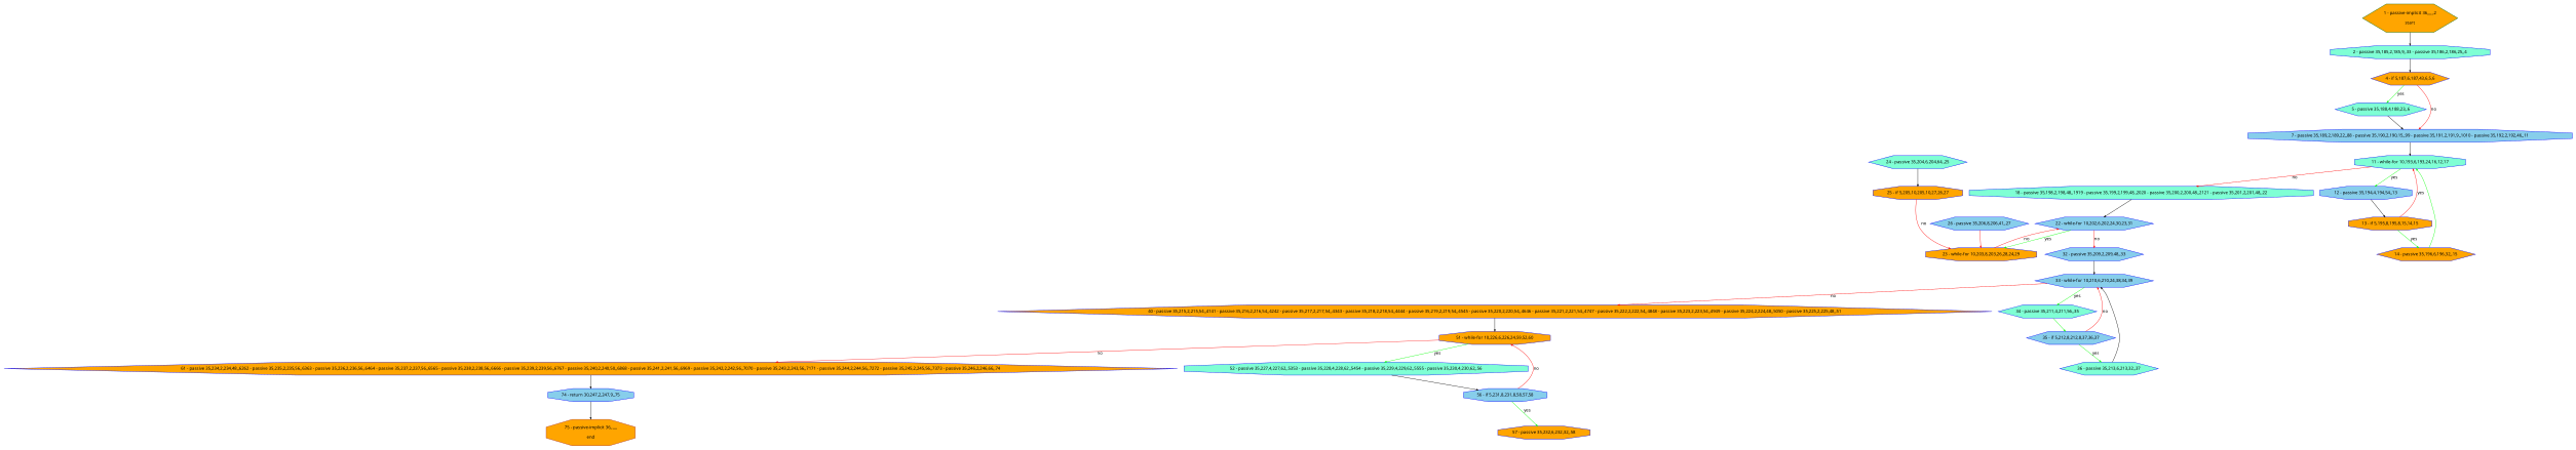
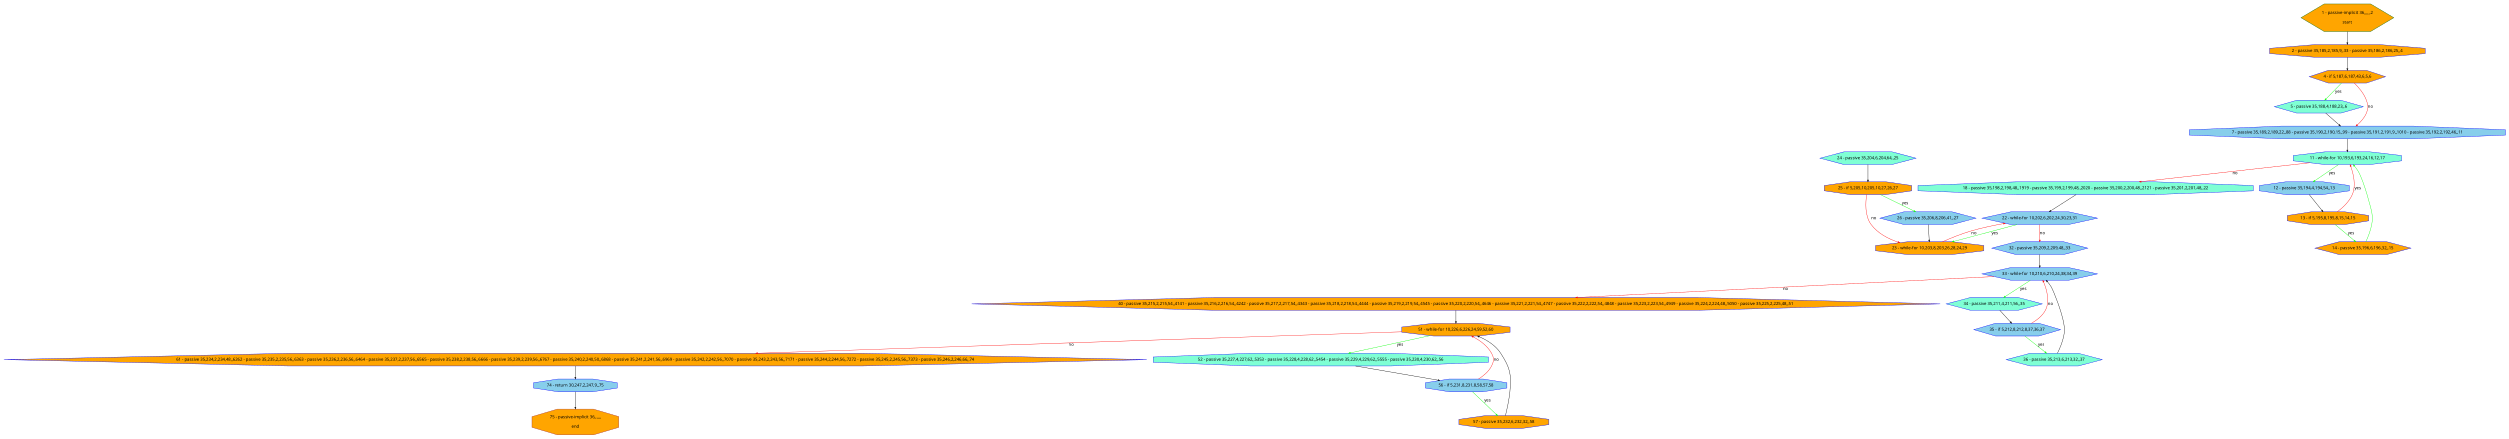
  digraph {
    bgcolor=white
    compound=true
    fillcolor="#FFFFCC"
    fontname="Noto Sans"
    fontsize=12
    pack=true
    packmode=clust
    style="rounded,filled"
    node [color="#0000ff" compound=true fillcolor=orange fixedsize=false fontname="Noto Sans" fontsize=12 node_initialized=no shape=octagon style=filled]
    edge [arrowhead=normal arrowsize=0.5 arrowtail=none color="#000000" compound=true dir=forward fontcolor=black fontname="Noto Sans" fontsize=12]
-   n1 [fillcolor=aquamarine label="2 - passive 35,185,2,185,9,,33 - passive 35,186,2,186,25,,4"]
+   n1 [label="2 - passive 35,185,2,185,9,,33 - passive 35,186,2,186,25,,4"]
    n2 [label="4 - if 5,187,6,187,43,6,5,6" shape=hexagon]
    n3 [fillcolor=aquamarine label="5 - passive 35,188,4,188,23,,6" shape=hexagon]
    n4 [fillcolor=skyblue label="7 - passive 35,189,2,189,22,,88 - passive 35,190,2,190,15,,99 - passive 35,191,2,191,9,,1010 - passive 35,192,2,192,46,,11"]
    n5 [color="#006400" label="1 - passive-implicit 36,,,,,,2\n\nstart" shape=hexagon]
    n6 [fillcolor=aquamarine label="11 - while-for 10,193,6,193,24,16,12,17"]
    n7 [fillcolor=skyblue label="12 - passive 35,194,4,194,54,,13"]
    n8 [fillcolor=aquamarine label="18 - passive 35,198,2,198,48,,1919 - passive 35,199,2,199,48,,2020 - passive 35,200,2,200,48,,2121 - passive 35,201,2,201,48,,22"]
    n9 [label="13 - if 5,195,8,195,8,15,14,15"]
    n10 [fillcolor=skyblue label="22 - while-for 10,202,6,202,24,30,23,31" shape=hexagon]
    n11 [label="14 - passive 35,196,6,196,32,,15" shape=hexagon]
    n12 [label="23 - while-for 10,203,8,203,26,28,24,29"]
    n13 [fillcolor=skyblue label="32 - passive 35,209,2,209,48,,33" shape=hexagon]
    n14 [fillcolor=skyblue label="33 - while-for 10,210,6,210,24,38,34,39" shape=hexagon]
    n15 [fillcolor=aquamarine label="24 - passive 35,204,6,204,64,,25" shape=hexagon]
    n16 [label="25 - if 5,205,10,205,10,27,26,27"]
    n17 [fillcolor=aquamarine label="34 - passive 35,211,4,211,56,,35" shape=hexagon]
    n18 [label="40 - passive 35,215,2,215,54,,4141 - passive 35,216,2,216,54,,4242 - passive 35,217,2,217,54,,4343 - passive 35,218,2,218,54,,4444 - passive 35,219,2,219,54,,4545 - passive 35,220,2,220,54,,4646 - passive 35,221,2,221,54,,4747 - passive 35,222,2,222,54,,4848 - passive 35,223,2,223,54,,4949 - passive 35,224,2,224,48,,5050 - passive 35,225,2,225,48,,51" shape=hexagon]
    n19 [fillcolor=skyblue label="26 - passive 35,206,8,206,41,,27" shape=hexagon]
    n20 [fillcolor=skyblue label="35 - if 5,212,8,212,8,37,36,37" shape=hexagon]
    n21 [label="51 - while-for 10,226,6,226,24,59,52,60"]
    n22 [fillcolor=aquamarine label="36 - passive 35,213,6,213,32,,37" shape=hexagon]
    n23 [fillcolor=aquamarine label="52 - passive 35,227,4,227,62,,5353 - passive 35,228,4,228,62,,5454 - passive 35,229,4,229,62,,5555 - passive 35,230,4,230,62,,56"]
    n24 [label="61 - passive 35,234,2,234,48,,6262 - passive 35,235,2,235,56,,6363 - passive 35,236,2,236,56,,6464 - passive 35,237,2,237,56,,6565 - passive 35,238,2,238,56,,6666 - passive 35,239,2,239,56,,6767 - passive 35,240,2,240,50,,6868 - passive 35,241,2,241,56,,6969 - passive 35,242,2,242,56,,7070 - passive 35,243,2,243,56,,7171 - passive 35,244,2,244,56,,7272 - passive 35,245,2,245,56,,7373 - passive 35,246,2,246,66,,74" shape=hexagon]
    n25 [fillcolor=skyblue label="56 - if 5,231,8,231,8,58,57,58"]
    n26 [fillcolor=skyblue label="74 - return 30,247,2,247,9,,75"]
    n27 [label="57 - passive 35,232,6,232,32,,58"]
    n28 [color="#a52a2a" label="75 - passive-implicit 36,,,,,,\n\nend"]
    n1 -> n2
    n2 -> n3 [color="#00ff00" label=yes]
    n2 -> n4 [color="#ff0000" label=no]
    n3 -> n4
    n4 -> n6
    n5 -> n1
    n6 -> n7 [color="#00ff00" label=yes]
    n6 -> n8 [color="#ff0000" label=no]
    n7 -> n9
    n8 -> n10
    n9 -> n6 [color="#ff0000" label=yes]
    n9 -> n11 [color="#00ff00" label=yes]
    n10 -> n12 [color="#00ff00" label=yes]
    n10 -> n13 [color="#ff0000" label=no]
    n11 -> n6 [color="#00ff00"]
    n12 -> n10 [color="#ff0000" label=no]
    n13 -> n14
    n14 -> n17 [color="#00ff00" label=yes]
    n14 -> n18 [color="#ff0000" label=no]
    n15 -> n16
    n16 -> n12 [color="#ff0000" label=no]
-   n17 -> n20 [color="#00ff00"]
+   n16 -> n19 [color="#00ff00" label=yes]
+   n17 -> n20
    n18 -> n21
-   n19 -> n12 [color="#ff0000"]
+   n19 -> n12
    n20 -> n14 [color="#ff0000" label=no]
    n20 -> n22 [color="#00ff00" label=yes]
    n21 -> n23 [color="#00ff00" label=yes]
    n21 -> n24 [color="#ff0000" label=no]
    n22 -> n14
    n23 -> n25
    n24 -> n26
    n25 -> n21 [color="#ff0000" label=no]
    n25 -> n27 [color="#00ff00" label=yes]
    n26 -> n28
+   n27 -> n21
  }
